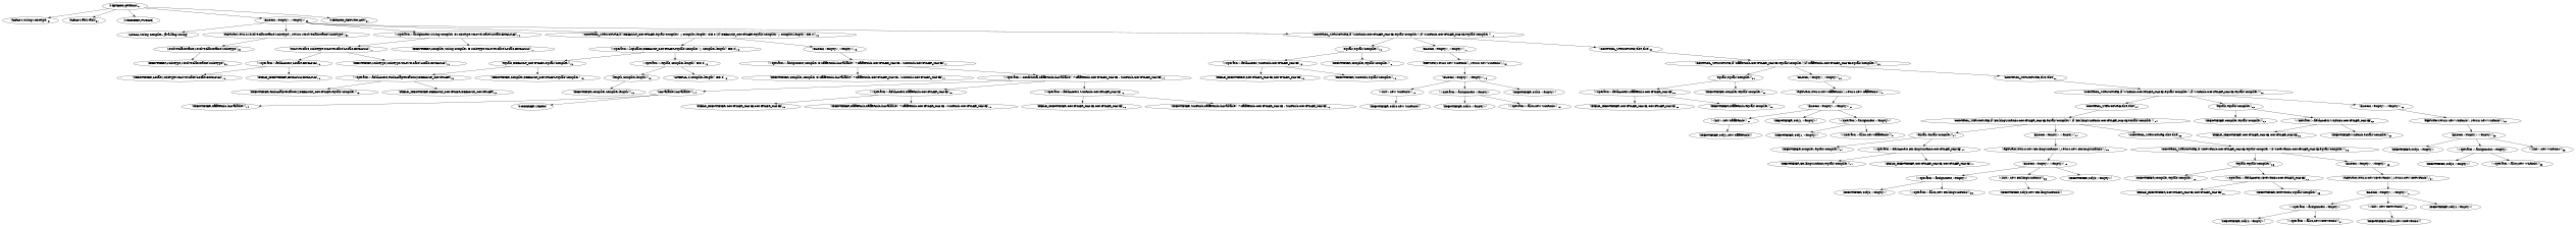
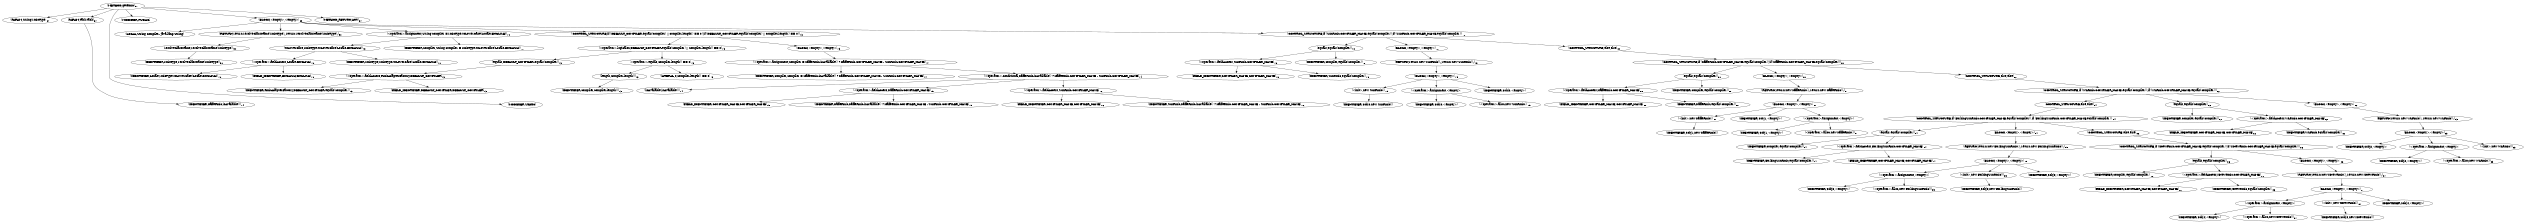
  digraph {
    n1 [label=<(METHOD,getRmic)<SUB>97</SUB>>]
    n2 [label=<(PARAM,String rmicType)<SUB>67</SUB>>]
    n3 [label=<(PARAM,Task task)<SUB>67</SUB>>]
    n4 [label=<(BLOCK,&lt;empty&gt;,&lt;empty&gt;)<SUB>68</SUB>>]
    n5 [label=<(MODIFIER,PUBLIC)>]
    n6 [label=<(MODIFIER,STATIC)>]
    n7 [label=<(METHOD_RETURN,ANY)<SUB>67</SUB>>]
    n8 [label=<(LOCAL,String compiler: java.lang.String)>]
    n9 [label=<(&lt;operator&gt;.assignment,String compiler = rmicType.toLowerCase(Locale.ENGLISH))<SUB>70</SUB>>]
    n10 [label=<(CONTROL_STRUCTURE,if (DEFAULT_COMPILER.equals(compiler) || compiler.length() == 0),if (DEFAULT_COMPILER.equals(compiler) || compiler.length() == 0))<SUB>73</SUB>>]
    n11 [label=<(CONTROL_STRUCTURE,if (SunRmic.COMPILER_NAME.equals(compiler)),if (SunRmic.COMPILER_NAME.equals(compiler)))<SUB>78</SUB>>]
    n12 [label=<(RETURN,return resolveClassName(rmicType);,return resolveClassName(rmicType);)<SUB>90</SUB>>]
    n13 [label=<(IDENTIFIER,compiler,String compiler = rmicType.toLowerCase(Locale.ENGLISH))<SUB>70</SUB>>]
-   n14 [label=<(toLowerCase,rmicType.toLowerCase(Locale.ENGLISH))<SUB>70</SUB>>]
+   n14 [label=<(toLowerCase,rmicType.toLowerCase(Locale.ENGLISH))<SUB>73</SUB>>]
    n15 [label=<(&lt;operator&gt;.logicalOr,DEFAULT_COMPILER.equals(compiler) || compiler.length() == 0)<SUB>73</SUB>>]
    n16 [label=<(BLOCK,&lt;empty&gt;,&lt;empty&gt;)<SUB>73</SUB>>]
    n17 [label=<(equals,equals(compiler))<SUB>78</SUB>>]
    n18 [label=<(BLOCK,&lt;empty&gt;,&lt;empty&gt;)<SUB>78</SUB>>]
    n19 [label=<(CONTROL_STRUCTURE,else,else)<SUB>80</SUB>>]
    n20 [label=<(resolveClassName,resolveClassName(rmicType))<SUB>90</SUB>>]
    n21 [label=<(IDENTIFIER,rmicType,rmicType.toLowerCase(Locale.ENGLISH))<SUB>70</SUB>>]
    n22 [label=<(&lt;operator&gt;.fieldAccess,Locale.ENGLISH)<SUB>70</SUB>>]
    n23 [label=<(IDENTIFIER,Locale,rmicType.toLowerCase(Locale.ENGLISH))<SUB>70</SUB>>]
    n24 [label=<(FIELD_IDENTIFIER,ENGLISH,ENGLISH)<SUB>70</SUB>>]
    n25 [label=<(equals,DEFAULT_COMPILER.equals(compiler))<SUB>73</SUB>>]
    n26 [label=<(&lt;operator&gt;.equals,compiler.length() == 0)<SUB>73</SUB>>]
    n27 [label=<(&lt;operator&gt;.assignment,compiler = KaffeRmic.isAvailable() ? KaffeRmic.COMPILER_NAME : SunRmic.COMPILER_NAME)<SUB>74</SUB>>]
    n28 [label=<(&lt;operator&gt;.fieldAccess,RmicAdapterFactory.DEFAULT_COMPILER)<SUB>73</SUB>>]
-   n29 [label=<(IDENTIFIER,compiler,DEFAULT_COMPILER.equals(compiler))<SUB>73</SUB>>]
    n30 [label=<(length,compiler.length())<SUB>73</SUB>>]
    n31 [label=<(LITERAL,0,compiler.length() == 0)<SUB>73</SUB>>]
    n32 [label=<(IDENTIFIER,RmicAdapterFactory,DEFAULT_COMPILER.equals(compiler))<SUB>73</SUB>>]
    n33 [label=<(FIELD_IDENTIFIER,DEFAULT_COMPILER,DEFAULT_COMPILER)<SUB>73</SUB>>]
    n34 [label=<(IDENTIFIER,compiler,compiler.length())<SUB>73</SUB>>]
    n35 [label=<(IDENTIFIER,compiler,compiler = KaffeRmic.isAvailable() ? KaffeRmic.COMPILER_NAME : SunRmic.COMPILER_NAME)<SUB>74</SUB>>]
    n36 [label=<(&lt;operator&gt;.conditional,KaffeRmic.isAvailable() ? KaffeRmic.COMPILER_NAME : SunRmic.COMPILER_NAME)<SUB>74</SUB>>]
    n37 [label=<(isAvailable,isAvailable())<SUB>74</SUB>>]
    n38 [label=<(&lt;operator&gt;.fieldAccess,KaffeRmic.COMPILER_NAME)<SUB>75</SUB>>]
    n39 [label=<(&lt;operator&gt;.fieldAccess,SunRmic.COMPILER_NAME)<SUB>76</SUB>>]
    n40 [label=<(IDENTIFIER,KaffeRmic,isAvailable())<SUB>74</SUB>>]
    n41 [label=<(IDENTIFIER,KaffeRmic,KaffeRmic.isAvailable() ? KaffeRmic.COMPILER_NAME : SunRmic.COMPILER_NAME)<SUB>75</SUB>>]
    n42 [label=<(FIELD_IDENTIFIER,COMPILER_NAME,COMPILER_NAME)<SUB>75</SUB>>]
    n43 [label=<(IDENTIFIER,SunRmic,KaffeRmic.isAvailable() ? KaffeRmic.COMPILER_NAME : SunRmic.COMPILER_NAME)<SUB>76</SUB>>]
    n44 [label=<(FIELD_IDENTIFIER,COMPILER_NAME,COMPILER_NAME)<SUB>76</SUB>>]
    n45 [label=<(&lt;operator&gt;.fieldAccess,SunRmic.COMPILER_NAME)<SUB>78</SUB>>]
    n46 [label=<(IDENTIFIER,compiler,equals(compiler))<SUB>78</SUB>>]
    n47 [label=<(RETURN,return new SunRmic();,return new SunRmic();)<SUB>79</SUB>>]
    n48 [label=<(CONTROL_STRUCTURE,if (KaffeRmic.COMPILER_NAME.equals(compiler)),if (KaffeRmic.COMPILER_NAME.equals(compiler)))<SUB>80</SUB>>]
    n49 [label=<(IDENTIFIER,SunRmic,equals(compiler))<SUB>78</SUB>>]
    n50 [label=<(FIELD_IDENTIFIER,COMPILER_NAME,COMPILER_NAME)<SUB>78</SUB>>]
    n51 [label=<(BLOCK,&lt;empty&gt;,&lt;empty&gt;)<SUB>79</SUB>>]
    n52 [label=<(&lt;operator&gt;.assignment,&lt;empty&gt;)>]
    n53 [label=<(&lt;init&gt;,new SunRmic())<SUB>79</SUB>>]
    n54 [label=<(IDENTIFIER,$obj0,&lt;empty&gt;)>]
    n55 [label=<(IDENTIFIER,$obj0,&lt;empty&gt;)>]
    n56 [label=<(&lt;operator&gt;.alloc,new SunRmic())<SUB>79</SUB>>]
    n57 [label=<(IDENTIFIER,$obj0,new SunRmic())>]
    n58 [label=<(equals,equals(compiler))<SUB>80</SUB>>]
    n59 [label=<(BLOCK,&lt;empty&gt;,&lt;empty&gt;)<SUB>80</SUB>>]
    n60 [label=<(CONTROL_STRUCTURE,else,else)<SUB>82</SUB>>]
    n61 [label=<(&lt;operator&gt;.fieldAccess,KaffeRmic.COMPILER_NAME)<SUB>80</SUB>>]
    n62 [label=<(IDENTIFIER,compiler,equals(compiler))<SUB>80</SUB>>]
    n63 [label=<(RETURN,return new KaffeRmic();,return new KaffeRmic();)<SUB>81</SUB>>]
    n64 [label=<(CONTROL_STRUCTURE,if (WLRmic.COMPILER_NAME.equals(compiler)),if (WLRmic.COMPILER_NAME.equals(compiler)))<SUB>82</SUB>>]
    n65 [label=<(IDENTIFIER,KaffeRmic,equals(compiler))<SUB>80</SUB>>]
    n66 [label=<(FIELD_IDENTIFIER,COMPILER_NAME,COMPILER_NAME)<SUB>80</SUB>>]
    n67 [label=<(BLOCK,&lt;empty&gt;,&lt;empty&gt;)<SUB>81</SUB>>]
    n68 [label=<(&lt;operator&gt;.assignment,&lt;empty&gt;)>]
    n69 [label=<(&lt;init&gt;,new KaffeRmic())<SUB>81</SUB>>]
    n70 [label=<(IDENTIFIER,$obj1,&lt;empty&gt;)>]
    n71 [label=<(IDENTIFIER,$obj1,&lt;empty&gt;)>]
    n72 [label=<(&lt;operator&gt;.alloc,new KaffeRmic())<SUB>81</SUB>>]
    n73 [label=<(IDENTIFIER,$obj1,new KaffeRmic())>]
    n74 [label=<(equals,equals(compiler))<SUB>82</SUB>>]
    n75 [label=<(BLOCK,&lt;empty&gt;,&lt;empty&gt;)<SUB>82</SUB>>]
    n76 [label=<(CONTROL_STRUCTURE,else,else)<SUB>84</SUB>>]
    n77 [label=<(&lt;operator&gt;.fieldAccess,WLRmic.COMPILER_NAME)<SUB>62</SUB>>]
    n78 [label=<(IDENTIFIER,compiler,equals(compiler))<SUB>82</SUB>>]
    n79 [label=<(RETURN,return new WLRmic();,return new WLRmic();)<SUB>83</SUB>>]
    n80 [label=<(CONTROL_STRUCTURE,if (ForkingSunRmic.COMPILER_NAME.equals(compiler)),if (ForkingSunRmic.COMPILER_NAME.equals(compiler)))<SUB>84</SUB>>]
    n81 [label=<(IDENTIFIER,WLRmic,equals(compiler))<SUB>82</SUB>>]
    n82 [label=<(FIELD_IDENTIFIER,COMPILER_NAME,COMPILER_NAME)<SUB>82</SUB>>]
    n83 [label=<(BLOCK,&lt;empty&gt;,&lt;empty&gt;)<SUB>83</SUB>>]
    n84 [label=<(&lt;operator&gt;.assignment,&lt;empty&gt;)>]
    n85 [label=<(&lt;init&gt;,new WLRmic())<SUB>83</SUB>>]
    n86 [label=<(IDENTIFIER,$obj2,&lt;empty&gt;)>]
    n87 [label=<(IDENTIFIER,$obj2,&lt;empty&gt;)>]
    n88 [label=<(&lt;operator&gt;.alloc,new WLRmic())<SUB>83</SUB>>]
    n89 [label=<(equals,equals(compiler))<SUB>84</SUB>>]
    n90 [label=<(BLOCK,&lt;empty&gt;,&lt;empty&gt;)<SUB>84</SUB>>]
    n91 [label=<(CONTROL_STRUCTURE,else,else)<SUB>86</SUB>>]
    n92 [label=<(&lt;operator&gt;.fieldAccess,ForkingSunRmic.COMPILER_NAME)<SUB>84</SUB>>]
    n93 [label=<(IDENTIFIER,compiler,equals(compiler))<SUB>84</SUB>>]
    n94 [label=<(RETURN,return new ForkingSunRmic();,return new ForkingSunRmic();)<SUB>85</SUB>>]
    n95 [label=<(CONTROL_STRUCTURE,if (XNewRmic.COMPILER_NAME.equals(compiler)),if (XNewRmic.COMPILER_NAME.equals(compiler)))<SUB>86</SUB>>]
    n96 [label=<(IDENTIFIER,ForkingSunRmic,equals(compiler))<SUB>84</SUB>>]
    n97 [label=<(FIELD_IDENTIFIER,COMPILER_NAME,COMPILER_NAME)<SUB>84</SUB>>]
    n98 [label=<(BLOCK,&lt;empty&gt;,&lt;empty&gt;)<SUB>85</SUB>>]
    n99 [label=<(&lt;operator&gt;.assignment,&lt;empty&gt;)>]
    n100 [label=<(&lt;init&gt;,new ForkingSunRmic())<SUB>85</SUB>>]
    n101 [label=<(IDENTIFIER,$obj3,&lt;empty&gt;)>]
    n102 [label=<(IDENTIFIER,$obj3,&lt;empty&gt;)>]
    n103 [label=<(&lt;operator&gt;.alloc,new ForkingSunRmic())<SUB>85</SUB>>]
    n104 [label=<(IDENTIFIER,$obj3,new ForkingSunRmic())>]
    n105 [label=<(equals,equals(compiler))<SUB>86</SUB>>]
    n106 [label=<(BLOCK,&lt;empty&gt;,&lt;empty&gt;)<SUB>86</SUB>>]
    n107 [label=<(&lt;operator&gt;.fieldAccess,XNewRmic.COMPILER_NAME)<SUB>86</SUB>>]
    n108 [label=<(IDENTIFIER,compiler,equals(compiler))<SUB>86</SUB>>]
    n109 [label=<(RETURN,return new XNewRmic();,return new XNewRmic();)<SUB>87</SUB>>]
    n110 [label=<(IDENTIFIER,XNewRmic,equals(compiler))<SUB>86</SUB>>]
    n111 [label=<(FIELD_IDENTIFIER,COMPILER_NAME,COMPILER_NAME)<SUB>86</SUB>>]
    n112 [label=<(BLOCK,&lt;empty&gt;,&lt;empty&gt;)<SUB>87</SUB>>]
    n113 [label=<(&lt;operator&gt;.assignment,&lt;empty&gt;)>]
    n114 [label=<(&lt;init&gt;,new XNewRmic())<SUB>87</SUB>>]
    n115 [label=<(IDENTIFIER,$obj4,&lt;empty&gt;)>]
    n116 [label=<(IDENTIFIER,$obj4,&lt;empty&gt;)>]
    n117 [label=<(&lt;operator&gt;.alloc,new XNewRmic())<SUB>87</SUB>>]
    n118 [label=<(IDENTIFIER,$obj4,new XNewRmic())>]
    n119 [label=<(IDENTIFIER,rmicType,resolveClassName(rmicType))<SUB>90</SUB>>]
    n1 -> n2
    n1 -> n3
    n1 -> n4
    n1 -> n5
-   n37 -> n6
+   n1 -> n6
    n1 -> n7
    n4 -> n8
    n4 -> n9
    n4 -> n10
    n4 -> n11
    n4 -> n12
    n9 -> n13
    n9 -> n14
    n10 -> n15
    n10 -> n16
    n11 -> n17
    n11 -> n18
    n11 -> n19
    n12 -> n20
    n14 -> n21
    n14 -> n22
    n15 -> n25
    n15 -> n26
    n16 -> n27
    n17 -> n45
    n17 -> n46
    n18 -> n47
    n19 -> n48
    n20 -> n119
    n22 -> n23
    n22 -> n24
    n25 -> n28
-   n25 -> n29
    n26 -> n30
    n26 -> n31
    n27 -> n35
    n27 -> n36
    n28 -> n32
    n28 -> n33
    n30 -> n34
    n36 -> n37
    n36 -> n38
    n36 -> n39
-   n37 -> n40
+   n3 -> n40
    n38 -> n41
    n38 -> n42
    n39 -> n43
    n39 -> n44
    n45 -> n49
    n45 -> n50
    n47 -> n51
    n48 -> n58
    n48 -> n59
    n48 -> n60
    n51 -> n52
    n51 -> n53
    n51 -> n54
    n52 -> n55
    n52 -> n56
    n53 -> n57
    n58 -> n61
    n58 -> n62
    n59 -> n63
    n60 -> n64
    n61 -> n65
    n61 -> n66
    n63 -> n67
    n64 -> n74
    n64 -> n75
    n64 -> n76
    n67 -> n68
    n67 -> n69
    n67 -> n70
    n68 -> n71
    n68 -> n72
    n69 -> n73
    n74 -> n77
    n74 -> n78
    n75 -> n79
    n76 -> n80
    n77 -> n81
    n77 -> n82
    n79 -> n83
    n80 -> n89
    n80 -> n90
    n80 -> n91
    n83 -> n84
    n83 -> n85
    n83 -> n86
    n84 -> n87
    n84 -> n88
    n89 -> n92
    n89 -> n93
    n90 -> n94
    n91 -> n95
    n92 -> n96
    n92 -> n97
    n94 -> n98
    n95 -> n105
    n95 -> n106
    n98 -> n99
    n98 -> n100
    n98 -> n101
    n99 -> n102
    n99 -> n103
    n100 -> n104
    n105 -> n107
    n105 -> n108
    n106 -> n109
    n107 -> n110
    n107 -> n111
    n109 -> n112
    n112 -> n113
    n112 -> n114
    n112 -> n115
    n113 -> n116
    n113 -> n117
    n114 -> n118
  }
